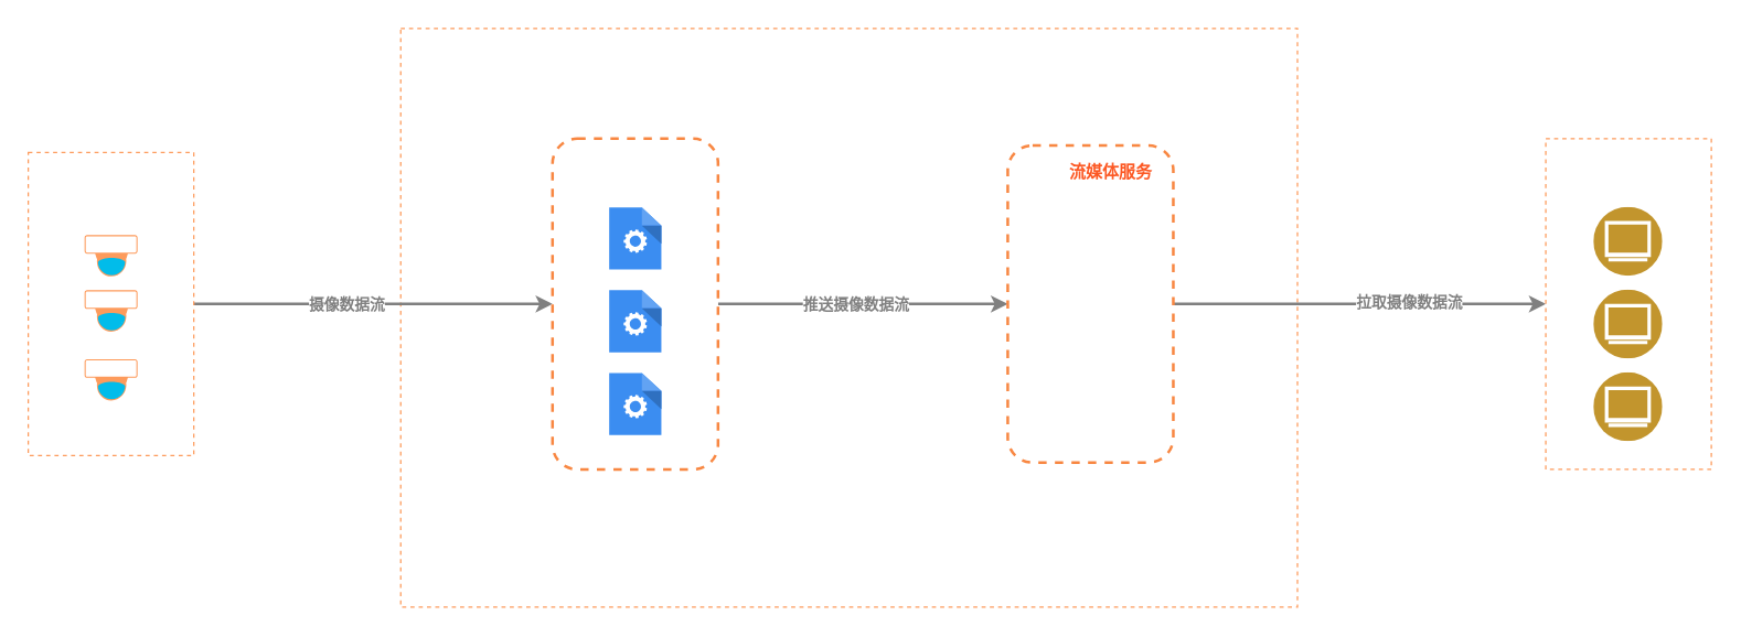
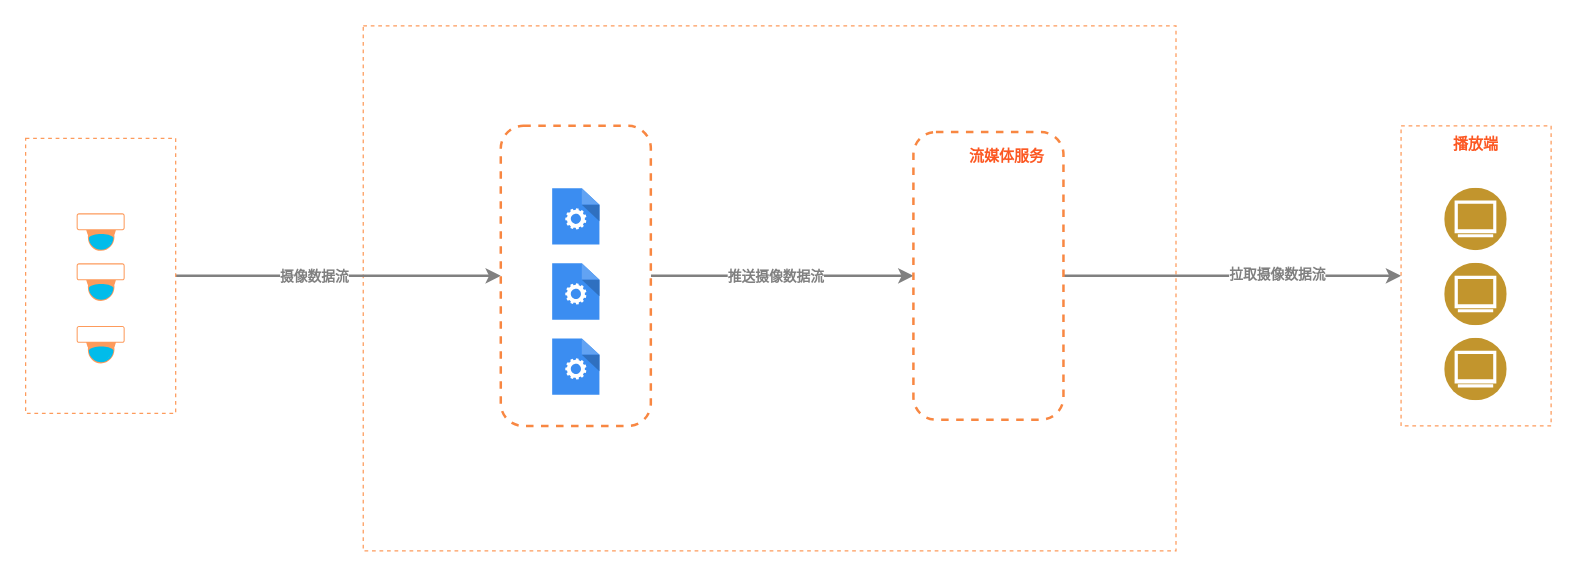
  <mxCell id="0" />
  <mxCell id="1" parent="0" />
  <mxCell id="2" value="" style="rounded=0;whiteSpace=wrap;html=1;strokeColor=#FD9B5C;dashed=1;strokeWidth=1;fillColor=none;fontStyle=1" vertex="1" parent="1"><mxGeometry x="290" y="20" width="650" height="420" as="geometry" /></mxCell>
  <mxCell id="3" style="edgeStyle=orthogonalEdgeStyle;rounded=0;orthogonalLoop=1;jettySize=auto;html=1;entryX=0;entryY=0.5;entryDx=0;entryDy=0;fontColor=#000000;strokeColor=#808080;strokeWidth=2;fontStyle=1" edge="1" parent="1" source="12" target="7"><mxGeometry relative="1" as="geometry" /></mxCell>
  <mxCell id="4" value="&lt;font&gt;摄像数据流&lt;/font&gt;" style="edgeLabel;html=1;align=center;verticalAlign=middle;resizable=0;points=[];fontColor=#808080;fontStyle=1" vertex="1" connectable="0" parent="3"><mxGeometry x="-0.138" y="4" relative="1" as="geometry"><mxPoint x="-2" y="4" as="offset" /></mxGeometry></mxCell>
  <mxCell id="5" style="edgeStyle=orthogonalEdgeStyle;rounded=0;orthogonalLoop=1;jettySize=auto;html=1;fontColor=#FD9857;strokeColor=#808080;strokeWidth=2;fontStyle=1" edge="1" parent="1" source="7" target="10"><mxGeometry relative="1" as="geometry" /></mxCell>
  <mxCell id="6" value="推送摄像数据流" style="edgeLabel;html=1;align=center;verticalAlign=middle;resizable=0;points=[];fontColor=#808080;fontStyle=1" vertex="1" connectable="0" parent="5"><mxGeometry x="-0.06" y="3" relative="1" as="geometry"><mxPoint y="3" as="offset" /></mxGeometry></mxCell>
  <mxCell id="7" value="" style="rounded=1;whiteSpace=wrap;html=1;strokeColor=#F88742;dashed=1;strokeWidth=2;fillColor=#FFFFFF;fontStyle=1;shadow=0;" vertex="1" parent="1"><mxGeometry x="400" y="100" width="120" height="240" as="geometry" /></mxCell>
  <mxCell id="8" style="edgeStyle=orthogonalEdgeStyle;rounded=0;orthogonalLoop=1;jettySize=auto;html=1;entryX=0;entryY=0.5;entryDx=0;entryDy=0;fontColor=#FD9857;strokeColor=#808080;strokeWidth=2;fontStyle=1" edge="1" parent="1" source="10" target="11"><mxGeometry relative="1" as="geometry" /></mxCell>
  <mxCell id="9" value="拉取摄像数据流" style="edgeLabel;html=1;align=center;verticalAlign=middle;resizable=0;points=[];fontColor=#808080;fontStyle=1" vertex="1" connectable="0" parent="8"><mxGeometry x="0.015" y="4" relative="1" as="geometry"><mxPoint x="33" y="2" as="offset" /></mxGeometry></mxCell>
  <mxCell id="10" value="" style="rounded=1;whiteSpace=wrap;html=1;strokeColor=#F88742;dashed=1;strokeWidth=2;fillColor=#FFFFFF;sketch=0;shadow=0;glass=0;fontStyle=1" vertex="1" parent="1"><mxGeometry x="730" y="105" width="120" height="230" as="geometry" /></mxCell>
  <mxCell id="11" value="" style="rounded=0;whiteSpace=wrap;html=1;strokeColor=#FD9B5C;dashed=1;strokeWidth=1;fontStyle=1" vertex="1" parent="1"><mxGeometry x="1120" y="100" width="120" height="240" as="geometry" /></mxCell>
  <mxCell id="12" value="" style="rounded=0;whiteSpace=wrap;html=1;strokeColor=#FD9B5C;dashed=1;strokeWidth=1;fontStyle=1" vertex="1" parent="1"><mxGeometry x="20" y="110" width="120" height="220" as="geometry" /></mxCell>
  <mxCell id="13" value="" style="points=[[0.015,0.015,0],[0.5,0,0],[0.985,0.015,0],[1,0.22,0],[0.985,0.43,0],[0.73,0.85,0],[0.5,1,0],[0.285,0.85,0],[0.015,0.43,0],[0,0.22,0]];verticalLabelPosition=bottom;sketch=0;html=1;verticalAlign=top;aspect=fixed;align=center;pointerEvents=1;shape=mxgraph.cisco19.surveillance_camera;fillColor=#FD9B5C;strokeColor=none;dashed=1;labelBackgroundColor=#FD9B5C;fontColor=#FD9B5C;fontStyle=1" vertex="1" parent="1"><mxGeometry x="60.8" y="170" width="38.4" height="30" as="geometry" /></mxCell>
  <mxCell id="14" value="" style="points=[[0.015,0.015,0],[0.5,0,0],[0.985,0.015,0],[1,0.22,0],[0.985,0.43,0],[0.73,0.85,0],[0.5,1,0],[0.285,0.85,0],[0.015,0.43,0],[0,0.22,0]];verticalLabelPosition=bottom;sketch=0;html=1;verticalAlign=top;aspect=fixed;align=center;pointerEvents=1;shape=mxgraph.cisco19.surveillance_camera;fillColor=#FD9B5C;strokeColor=none;dashed=1;labelBackgroundColor=#FD9B5C;fontColor=#FD9B5C;fontStyle=1" vertex="1" parent="1"><mxGeometry x="60.8" y="210" width="38.4" height="30" as="geometry" /></mxCell>
  <mxCell id="15" value="" style="points=[[0.015,0.015,0],[0.5,0,0],[0.985,0.015,0],[1,0.22,0],[0.985,0.43,0],[0.73,0.85,0],[0.5,1,0],[0.285,0.85,0],[0.015,0.43,0],[0,0.22,0]];verticalLabelPosition=bottom;sketch=0;html=1;verticalAlign=top;aspect=fixed;align=center;pointerEvents=1;shape=mxgraph.cisco19.surveillance_camera;fillColor=#FD9B5C;strokeColor=none;dashed=1;labelBackgroundColor=#FD9B5C;fontColor=#FD9B5C;fontStyle=1" vertex="1" parent="1"><mxGeometry x="60.8" y="260" width="38.4" height="30" as="geometry" /></mxCell>
  <mxCell id="16" value="" style="sketch=0;html=1;aspect=fixed;strokeColor=none;shadow=0;align=center;verticalAlign=top;fillColor=#3B8DF1;shape=mxgraph.gcp2.process;dashed=1;labelBackgroundColor=none;fontColor=#BEBEBE;fontStyle=1" vertex="1" parent="1"><mxGeometry x="441.1" y="270" width="37.8" height="45" as="geometry" /></mxCell>
  <mxCell id="17" value="" style="sketch=0;html=1;aspect=fixed;strokeColor=none;shadow=0;align=center;verticalAlign=top;fillColor=#3B8DF1;shape=mxgraph.gcp2.process;dashed=1;labelBackgroundColor=none;fontColor=#BEBEBE;fontStyle=1" vertex="1" parent="1"><mxGeometry x="441.1" y="210" width="37.8" height="45" as="geometry" /></mxCell>
  <mxCell id="18" value="" style="sketch=0;html=1;aspect=fixed;strokeColor=none;shadow=0;align=center;verticalAlign=top;fillColor=#3B8DF1;shape=mxgraph.gcp2.process;dashed=1;labelBackgroundColor=none;fontColor=#BEBEBE;fontStyle=1" vertex="1" parent="1"><mxGeometry x="441.1" y="150" width="37.8" height="45" as="geometry" /></mxCell>
  <mxCell id="19" value="流媒体服务" style="text;html=1;strokeColor=none;fillColor=none;align=center;verticalAlign=middle;whiteSpace=wrap;rounded=0;dashed=1;labelBackgroundColor=none;fontColor=#FC5823;fontStyle=1" vertex="1" parent="1"><mxGeometry x="765" y="110" width="80" height="30" as="geometry" /></mxCell>
  <mxCell id="20" value="" style="shape=image;html=1;verticalAlign=top;verticalLabelPosition=bottom;labelBackgroundColor=#ffffff;imageAspect=0;aspect=fixed;image=https://cdn4.iconfinder.com/data/icons/logos-brands-5/24/nginx-128.png;rounded=1;shadow=1;glass=0;dashed=1;sketch=0;fontColor=#FC5823;strokeColor=#CCCCCC;strokeWidth=2;fillColor=#FFFFFF;fontStyle=1" vertex="1" parent="1"><mxGeometry x="756.25" y="183.75" width="67.5" height="67.5" as="geometry" /></mxCell>
  <mxCell id="21" value="" style="aspect=fixed;perimeter=ellipsePerimeter;html=1;align=center;shadow=0;dashed=0;fontColor=#4277BB;labelBackgroundColor=#ffffff;fontSize=12;spacingTop=3;image;image=img/lib/ibm/users/browser.svg;rounded=1;glass=0;sketch=0;strokeColor=#CCCCCC;strokeWidth=2;fillColor=#FFFFFF;fontStyle=1" vertex="1" parent="1"><mxGeometry x="1155" y="150" width="50" height="50" as="geometry" /></mxCell>
  <mxCell id="22" value="" style="aspect=fixed;perimeter=ellipsePerimeter;html=1;align=center;shadow=0;dashed=0;fontColor=#4277BB;labelBackgroundColor=#ffffff;fontSize=12;spacingTop=3;image;image=img/lib/ibm/users/browser.svg;rounded=1;glass=0;sketch=0;strokeColor=#CCCCCC;strokeWidth=2;fillColor=#FFFFFF;fontStyle=1" vertex="1" parent="1"><mxGeometry x="1155" y="210" width="50" height="50" as="geometry" /></mxCell>
  <mxCell id="23" value="" style="aspect=fixed;perimeter=ellipsePerimeter;html=1;align=center;shadow=0;dashed=0;fontColor=#4277BB;labelBackgroundColor=#ffffff;fontSize=12;spacingTop=3;image;image=img/lib/ibm/users/browser.svg;rounded=1;glass=0;sketch=0;strokeColor=#CCCCCC;strokeWidth=2;fillColor=#FFFFFF;fontStyle=1" vertex="1" parent="1"><mxGeometry x="1155" y="270" width="50" height="50" as="geometry" /></mxCell>
+ <mxCell id="24" value="播放端" style="text;html=1;strokeColor=none;fillColor=none;align=center;verticalAlign=middle;whiteSpace=wrap;rounded=0;dashed=1;labelBackgroundColor=none;fontColor=#FC5823;fontStyle=1" vertex="1" parent="1"><mxGeometry x="1140" y="100" width="80" height="30" as="geometry" /></mxCell>
